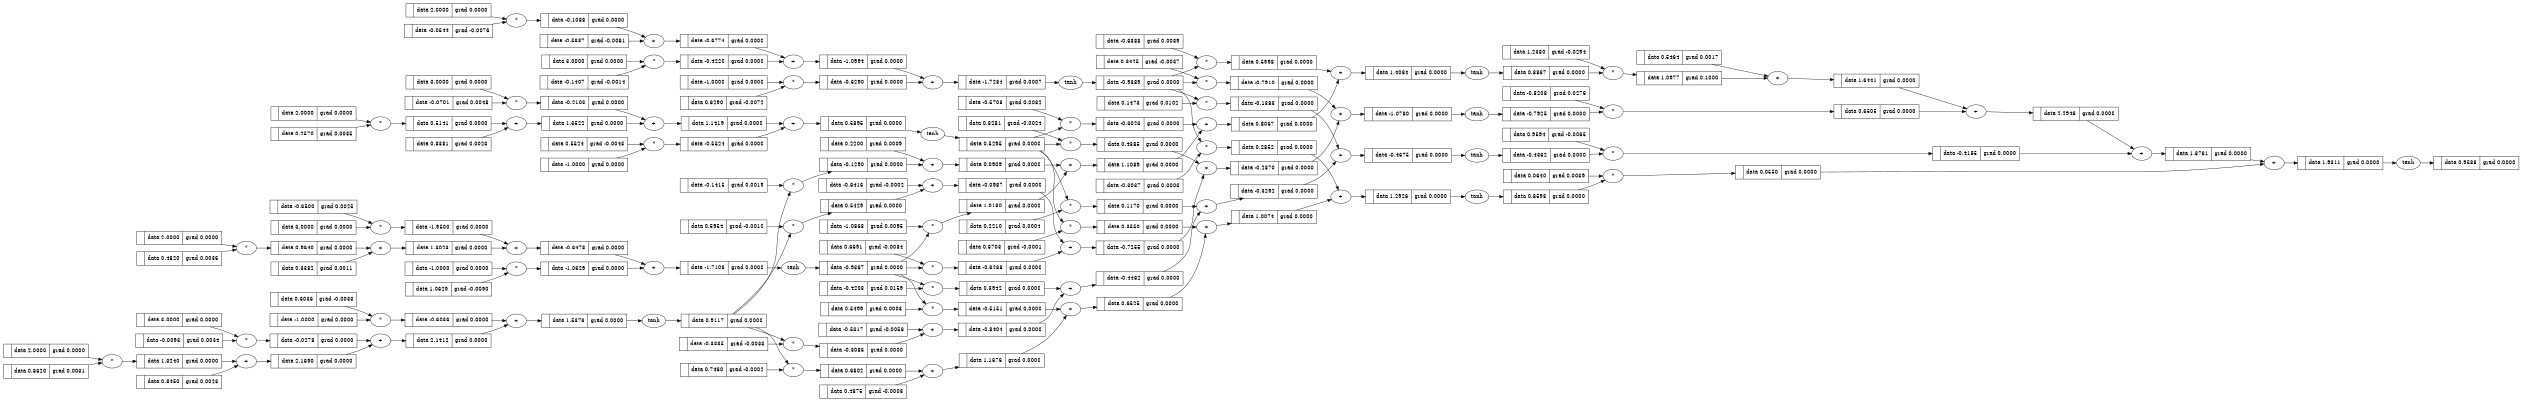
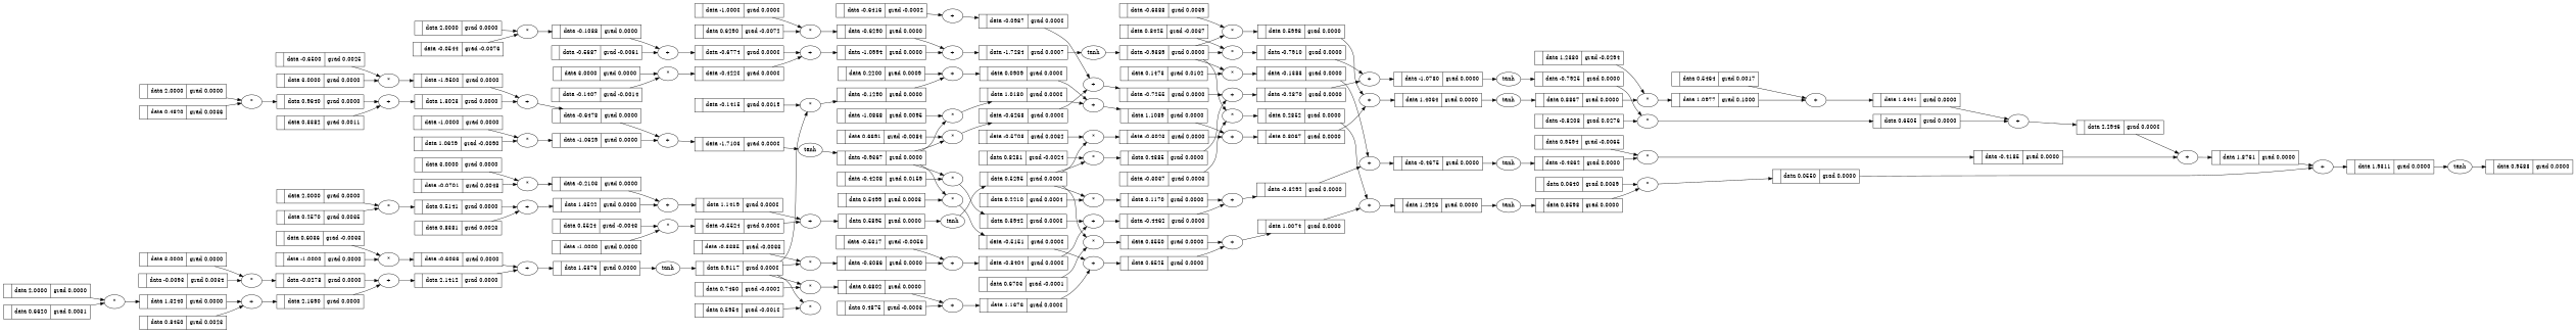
  digraph {
    rankdir=LR
    node [shape=record]
    n1 [label="{  | data -0.1407 | grad -0.0014 }"]
    n2 [label="*" shape=""]
    n3 [label="{  | data -0.4220 | grad 0.0000 }"]
    n4 [label="{  | data 0.6290 | grad -0.0072 }"]
    n5 [label="*" shape=""]
    n6 [label="{  | data -0.6290 | grad 0.0000 }"]
    n7 [label="{  | data -0.5687 | grad -0.0061 }"]
    n8 [label="+" shape=""]
    n9 [label="{  | data -0.6774 | grad 0.0000 }"]
    n10 [label="{  | data -0.7255 | grad 0.0000 }"]
    n11 [label="+" shape=""]
    n12 [label="{  | data -0.2870 | grad 0.0000 }"]
    n13 [label="+" shape=""]
    n14 [label="{  | data 0.5895 | grad 0.0000 }"]
    n15 [label=tanh shape=""]
    n16 [label="{  | data 0.5295 | grad 0.0000 }"]
    n17 [label="+" shape=""]
    n18 [label="+" shape=""]
    n19 [label="{  | data -1.0780 | grad 0.0000 }"]
    n20 [label="{  | data -0.6036 | grad 0.0000 }"]
    n21 [label="+" shape=""]
    n22 [label="{  | data 1.5376 | grad 0.0000 }"]
    n23 [label="*" shape=""]
    n24 [label="{  | data -1.0994 | grad 0.0000 }"]
    n25 [label="+" shape=""]
    n26 [label="{  | data -1.7284 | grad 0.0007 }"]
    n27 [label="+" shape=""]
    n28 [label="{  | data 0.4385 | grad 0.0000 }"]
    n29 [label="*" shape=""]
    n30 [label="{  | data -0.1415 | grad 0.0019 }"]
    n31 [label="*" shape=""]
    n32 [label="{  | data -0.1290 | grad 0.0000 }"]
    n33 [label="{  | data -1.0629 | grad 0.0000 }"]
    n34 [label="+" shape=""]
    n35 [label="{  | data -1.7106 | grad 0.0000 }"]
    n36 [label="*" shape=""]
    n37 [label="{  | data -1.0868 | grad 0.0095 }"]
    n38 [label="*" shape=""]
    n39 [label="{  | data 1.0180 | grad 0.0000 }"]
    n40 [label="{  | data -0.5708 | grad 0.0032 }"]
    n41 [label="*" shape=""]
    n42 [label="{  | data -0.3023 | grad 0.0000 }"]
    n43 [label="{  | data -0.0278 | grad 0.0000 }"]
    n44 [label="+" shape=""]
    n45 [label="{  | data 2.1412 | grad 0.0000 }"]
    n46 [label="*" shape=""]
    n47 [label="{  | data -0.6388 | grad 0.0039 }"]
    n48 [label="*" shape=""]
    n49 [label="{  | data 0.5998 | grad 0.0000 }"]
    n50 [label="{  | data -0.0987 | grad 0.0000 }"]
    n51 [label="+" shape=""]
    n52 [label="{  | data 0.2200 | grad 0.0009 }"]
    n53 [label="+" shape=""]
    n54 [label="{  | data 0.0909 | grad 0.0000 }"]
    n55 [label="{  | data -0.7910 | grad 0.0000 }"]
    n56 [label="*" shape=""]
    n57 [label="{  | data 0.5954 | grad -0.0010 }"]
    n58 [label="*" shape=""]
-   n59 [label="{  | data 0.5429 | grad 0.0000 }"]
    n60 [label="{  | data 0.6691 | grad -0.0084 }"]
    n61 [label="*" shape=""]
    n62 [label="{  | data -0.6268 | grad 0.0000 }"]
    n63 [label="{  | data 0.8281 | grad -0.0024 }"]
    n64 [label="{  | data 0.8425 | grad -0.0037 }"]
    n65 [label="{  | data 1.1419 | grad 0.0000 }"]
    n66 [label="+" shape=""]
    n67 [label="{  | data -0.8404 | grad 0.0000 }"]
    n68 [label="+" shape=""]
    n69 [label="{  | data -0.4462 | grad 0.0000 }"]
    n70 [label="+" shape=""]
    n71 [label="{  | data -0.6416 | grad -0.0002 }"]
    n72 [label="{  | data 1.9311 | grad 0.0000 }"]
    n73 [label=tanh shape=""]
    n74 [label="{  | data 0.9588 | grad 0.0000 }"]
    n75 [label="+" shape=""]
    n76 [label="{  | data -1.9500 | grad 0.0000 }"]
    n77 [label="+" shape=""]
    n78 [label="{  | data -0.6478 | grad 0.0000 }"]
    n79 [label="*" shape=""]
    n80 [label="{  | data -0.3385 | grad -0.0033 }"]
    n81 [label="*" shape=""]
    n82 [label="{  | data -0.3086 | grad 0.0000 }"]
    n83 [label="{  | data -0.4208 | grad 0.0159 }"]
    n84 [label="*" shape=""]
    n85 [label="{  | data 0.3942 | grad 0.0000 }"]
    n86 [label="{  | data 0.2210 | grad 0.0004 }"]
    n87 [label="*" shape=""]
    n88 [label="{  | data 0.1170 | grad 0.0000 }"]
    n89 [label="{  | data 0.3550 | grad 0.0000 }"]
    n90 [label="+" shape=""]
    n91 [label="{  | data 1.0074 | grad 0.0000 }"]
    n92 [label="*" shape=""]
    n93 [label="{  | data 1.3240 | grad 0.0000 }"]
    n94 [label="+" shape=""]
    n95 [label="{  | data 2.1690 | grad 0.0000 }"]
    n96 [label="*" shape=""]
    n97 [label="{  | data 1.0977 | grad 0.1000 }"]
    n98 [label="+" shape=""]
    n99 [label="{  | data 1.6441 | grad 0.0000 }"]
    n100 [label="*" shape=""]
    n101 [label="{  | data 0.8067 | grad 0.0000 }"]
    n102 [label="+" shape=""]
    n103 [label="{  | data 1.4064 | grad 0.0000 }"]
    n104 [label="+" shape=""]
    n105 [label="{  | data 0.1473 | grad 0.0102 }"]
    n106 [label="*" shape=""]
    n107 [label="{  | data -0.1383 | grad 0.0000 }"]
    n108 [label="{  | data -0.5317 | grad -0.0056 }"]
    n109 [label="{  | data 1.3023 | grad 0.0000 }"]
    n110 [label="+" shape=""]
    n111 [label="{  | data 1.3522 | grad 0.0000 }"]
    n112 [label="+" shape=""]
    n113 [label="{  | data 0.7460 | grad -0.0002 }"]
    n114 [label="*" shape=""]
    n115 [label="{  | data 0.6802 | grad 0.0000 }"]
    n116 [label="{  | data 0.5499 | grad 0.0003 }"]
    n117 [label="*" shape=""]
    n118 [label="{  | data -0.5151 | grad 0.0000 }"]
    n119 [label="{  | data 0.6703 | grad -0.0001 }"]
    n120 [label="+" shape=""]
    n121 [label="{  | data 1.1089 | grad 0.0000 }"]
    n122 [label="{  | data -0.3037 | grad 0.0003 }"]
    n123 [label="*" shape=""]
    n124 [label="{  | data 0.2852 | grad 0.0000 }"]
    n125 [label=tanh shape=""]
    n126 [label="{  | data -0.9367 | grad 0.0000 }"]
    n127 [label="{  | data 0.4875 | grad -0.0003 }"]
    n128 [label="+" shape=""]
    n129 [label="{  | data 1.1676 | grad 0.0000 }"]
    n130 [label="{  | data -0.5524 | grad 0.0000 }"]
    n131 [label="*" shape=""]
    n132 [label="+" shape=""]
    n133 [label="{  | data 0.6525 | grad 0.0000 }"]
    n134 [label="{  | data 1.8761 | grad 0.0000 }"]
    n135 [label="+" shape=""]
    n136 [label="{  | data 1.2380 | grad -0.0294 }"]
    n137 [label=tanh shape=""]
    n138 [label="{  | data -0.9389 | grad 0.0000 }"]
    n139 [label="{  | data 0.5141 | grad 0.0000 }"]
    n140 [label="*" shape=""]
    n141 [label="{  | data -0.8208 | grad 0.0276 }"]
    n142 [label="*" shape=""]
    n143 [label="{  | data 0.6505 | grad 0.0000 }"]
    n144 [label="{  | data 0.9594 | grad -0.0065 }"]
    n145 [label="*" shape=""]
    n146 [label="{  | data -0.4185 | grad 0.0000 }"]
    n147 [label="{  | data 0.0640 | grad 0.0039 }"]
    n148 [label="*" shape=""]
    n149 [label="{  | data 0.0550 | grad 0.0000 }"]
    n150 [label="{  | data 0.5464 | grad 0.0017 }"]
    n151 [label="{  | data -0.3292 | grad 0.0000 }"]
    n152 [label="+" shape=""]
    n153 [label="{  | data -0.4675 | grad 0.0000 }"]
    n154 [label="+" shape=""]
    n155 [label="+" shape=""]
    n156 [label="{  | data 1.2926 | grad 0.0000 }"]
    n157 [label="{  | data 3.0000 | grad 0.0000 }"]
    n158 [label="{  | data 2.2946 | grad 0.0000 }"]
    n159 [label="+" shape=""]
    n160 [label="{  | data 0.9640 | grad 0.0000 }"]
    n161 [label="*" shape=""]
    n162 [label="{  | data -0.7925 | grad 0.0000 }"]
    n163 [label=tanh shape=""]
    n164 [label="{  | data -1.0000 | grad 0.0000 }"]
    n165 [label="{  | data -0.1088 | grad 0.0000 }"]
    n166 [label="*" shape=""]
    n167 [label="{  | data -1.0000 | grad 0.0000 }"]
    n168 [label="{  | data 2.0000 | grad 0.0000 }"]
    n169 [label=tanh shape=""]
    n170 [label="{  | data 0.8598 | grad 0.0000 }"]
    n171 [label="{  | data 0.8867 | grad 0.0000 }"]
    n172 [label=tanh shape=""]
    n173 [label=tanh shape=""]
    n174 [label="{  | data 0.9117 | grad 0.0000 }"]
    n175 [label="{  | data 2.0000 | grad 0.0000 }"]
    n176 [label="{  | data -0.4362 | grad 0.0000 }"]
    n177 [label=tanh shape=""]
    n178 [label="{  | data 3.0000 | grad 0.0000 }"]
    n179 [label="{  | data 3.0000 | grad 0.0000 }"]
    n180 [label="*" shape=""]
    n181 [label="{  | data -0.2103 | grad 0.0000 }"]
    n182 [label="{  | data -1.0000 | grad 0.0000 }"]
    n183 [label="{  | data -0.0093 | grad 0.0034 }"]
    n184 [label="{  | data 2.0000 | grad 0.0000 }"]
    n185 [label="{  | data 0.6620 | grad 0.0031 }"]
    n186 [label="{  | data 0.6036 | grad -0.0033 }"]
    n187 [label="{  | data 0.8450 | grad 0.0023 }"]
    n188 [label="{  | data 2.0000 | grad 0.0000 }"]
    n189 [label="{  | data 0.4820 | grad 0.0036 }"]
    n190 [label="{  | data -0.6500 | grad 0.0025 }"]
    n191 [label="{  | data -1.0000 | grad 0.0000 }"]
    n192 [label="{  | data 1.0629 | grad -0.0090 }"]
    n193 [label="{  | data 0.3382 | grad 0.0011 }"]
    n194 [label="{  | data 0.2570 | grad 0.0035 }"]
    n195 [label="{  | data -0.0701 | grad 0.0048 }"]
    n196 [label="{  | data 3.0000 | grad 0.0000 }"]
    n197 [label="{  | data 0.5524 | grad -0.0043 }"]
    n198 [label="{  | data 0.8381 | grad 0.0023 }"]
    n199 [label="{  | data -0.0544 | grad -0.0076 }"]
    n1 -> n2
    n2 -> n3
    n3 -> n27
    n4 -> n5
    n5 -> n6
    n6 -> n25
    n7 -> n8
    n8 -> n9
    n9 -> n27
    n10 -> n11
    n11 -> n12
    n12 -> n18
    n13 -> n10
    n14 -> n15
    n15 -> n16
    n16 -> n29
    n16 -> n41
    n16 -> n87
    n16 -> n92
    n17 -> n14
    n18 -> n19
    n19 -> n163
    n20 -> n21
    n21 -> n22
    n22 -> n173
    n23 -> n20
    n24 -> n25
    n25 -> n26
    n26 -> n137
    n27 -> n24
    n28 -> n11
    n29 -> n28
    n30 -> n31
    n31 -> n32
    n32 -> n53
    n33 -> n34
    n34 -> n35
    n35 -> n125
    n36 -> n33
    n37 -> n38
    n38 -> n39
    n39 -> n120
    n40 -> n41
    n41 -> n42
    n42 -> n104
    n43 -> n44
    n44 -> n45
    n45 -> n21
    n46 -> n43
    n47 -> n48
    n48 -> n49
    n49 -> n102
    n50 -> n13
    n51 -> n50
    n52 -> n53
    n53 -> n54
    n54 -> n120
    n55 -> n18
    n56 -> n55
    n57 -> n58
-   n58 -> n59
-   n59 -> n51
    n60 -> n61
    n61 -> n62
    n62 -> n13
    n63 -> n29
    n64 -> n56
    n65 -> n17
    n66 -> n65
    n67 -> n68
    n68 -> n69
    n69 -> n154
    n70 -> n67
    n71 -> n51
    n72 -> n73
    n73 -> n74
    n75 -> n72
    n76 -> n77
    n77 -> n78
    n78 -> n34
    n79 -> n76
    n80 -> n81
    n81 -> n82
    n82 -> n70
    n83 -> n84
    n84 -> n85
    n85 -> n68
    n86 -> n87
    n87 -> n88
    n88 -> n154
    n89 -> n90
    n90 -> n91
    n91 -> n155
    n92 -> n89
    n93 -> n94
    n94 -> n95
    n95 -> n44
    n96 -> n93
    n97 -> n98
    n98 -> n99
    n99 -> n159
    n100 -> n97
    n101 -> n102
    n102 -> n103
    n103 -> n172
    n104 -> n101
    n105 -> n106
    n106 -> n107
    n107 -> n152
    n108 -> n70
    n109 -> n77
    n110 -> n109
    n111 -> n66
    n112 -> n111
    n113 -> n114
    n114 -> n115
    n115 -> n128
    n116 -> n117
    n117 -> n118
    n118 -> n132
    n119 -> n92
    n120 -> n121
    n121 -> n104
    n122 -> n123
    n123 -> n124
    n124 -> n155
    n125 -> n126
    n126 -> n38
    n126 -> n61
    n126 -> n84
    n126 -> n117
    n127 -> n128
    n128 -> n129
    n129 -> n132
    n130 -> n17
    n131 -> n130
    n132 -> n133
    n133 -> n90
    n134 -> n75
    n135 -> n134
    n136 -> n100
    n137 -> n138
    n138 -> n48
    n138 -> n56
    n138 -> n106
    n138 -> n123
    n139 -> n112
    n140 -> n139
    n141 -> n142
    n142 -> n143
    n143 -> n159
    n144 -> n145
    n145 -> n146
    n146 -> n135
    n147 -> n148
    n148 -> n149
    n149 -> n75
    n150 -> n98
    n151 -> n152
    n152 -> n153
    n153 -> n177
    n154 -> n151
    n155 -> n156
    n156 -> n169
    n157 -> n2
    n158 -> n135
    n159 -> n158
    n160 -> n110
    n161 -> n160
    n162 -> n142
    n163 -> n162
    n164 -> n36
    n165 -> n8
    n166 -> n165
    n167 -> n5
    n168 -> n140
    n169 -> n170
    n170 -> n148
    n171 -> n100
    n172 -> n171
    n173 -> n174
    n174 -> n31
    n174 -> n58
    n174 -> n81
    n174 -> n114
    n175 -> n161
    n176 -> n145
    n177 -> n176
    n178 -> n46
    n179 -> n180
    n180 -> n181
    n181 -> n66
    n182 -> n131
    n183 -> n46
    n184 -> n96
    n185 -> n96
    n186 -> n23
    n187 -> n94
    n188 -> n166
    n189 -> n161
    n190 -> n79
    n191 -> n23
    n192 -> n36
    n193 -> n110
    n194 -> n140
    n195 -> n180
    n196 -> n79
    n197 -> n131
    n198 -> n112
    n199 -> n166
  }
